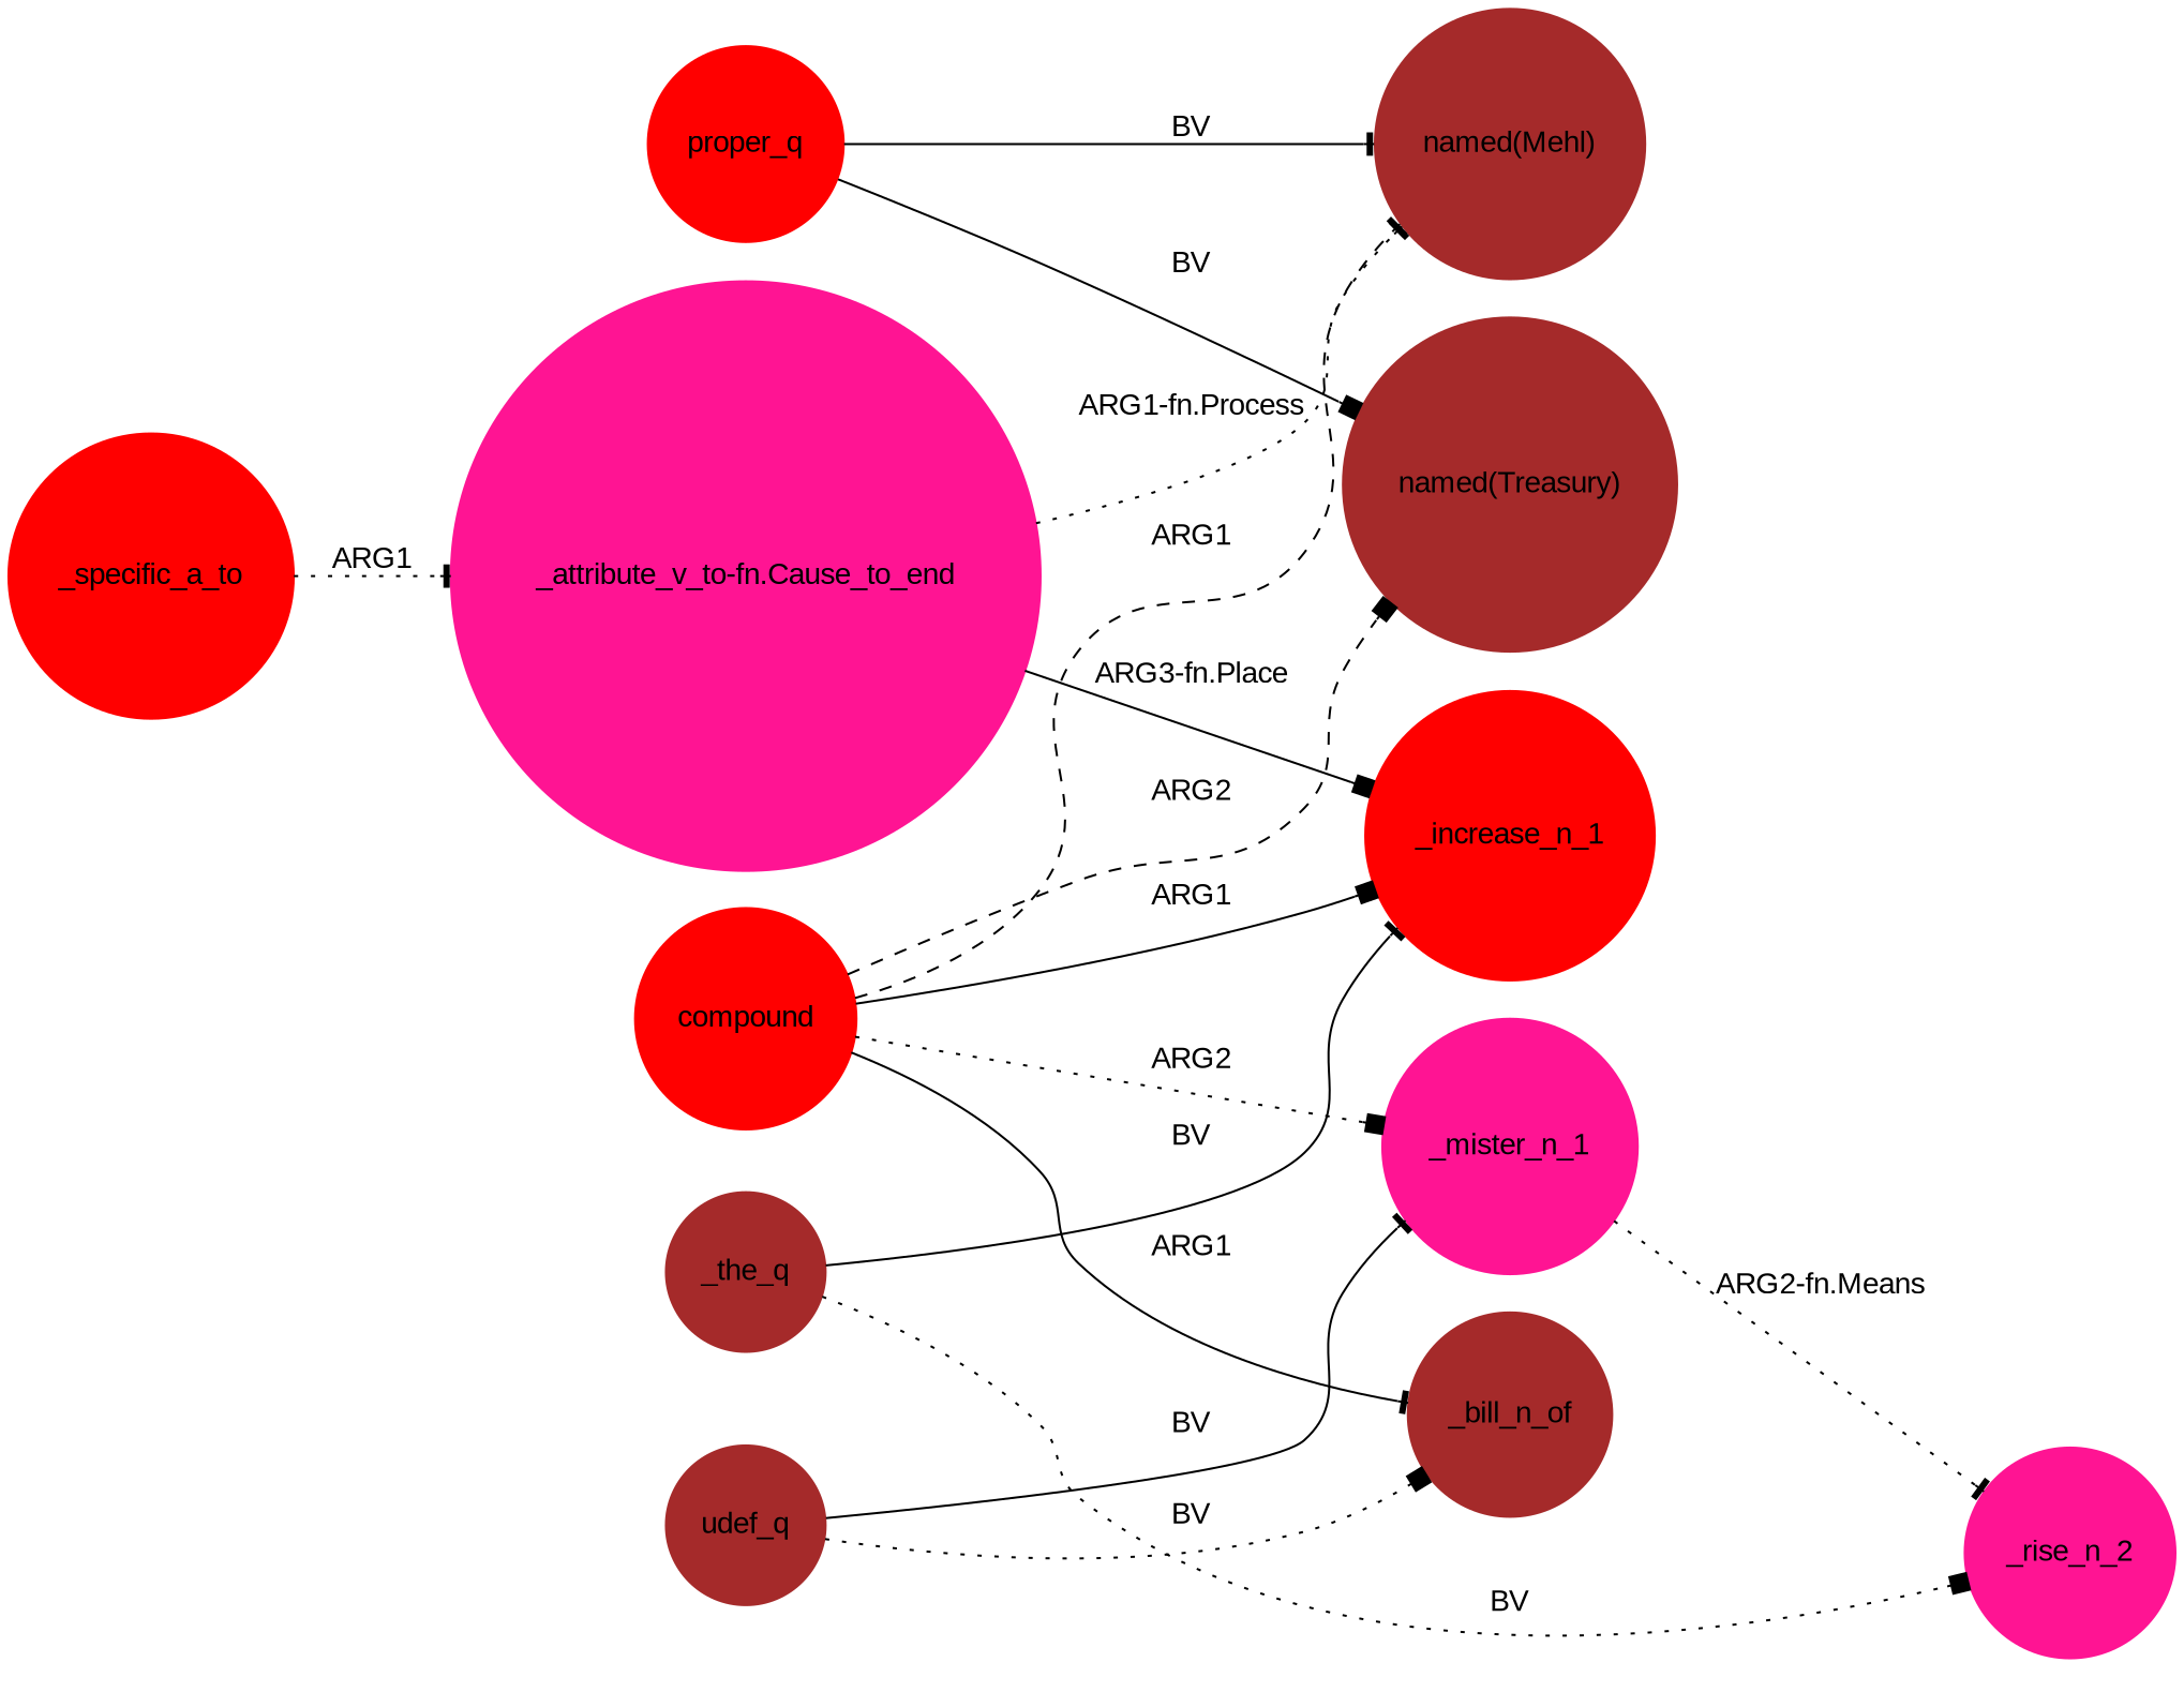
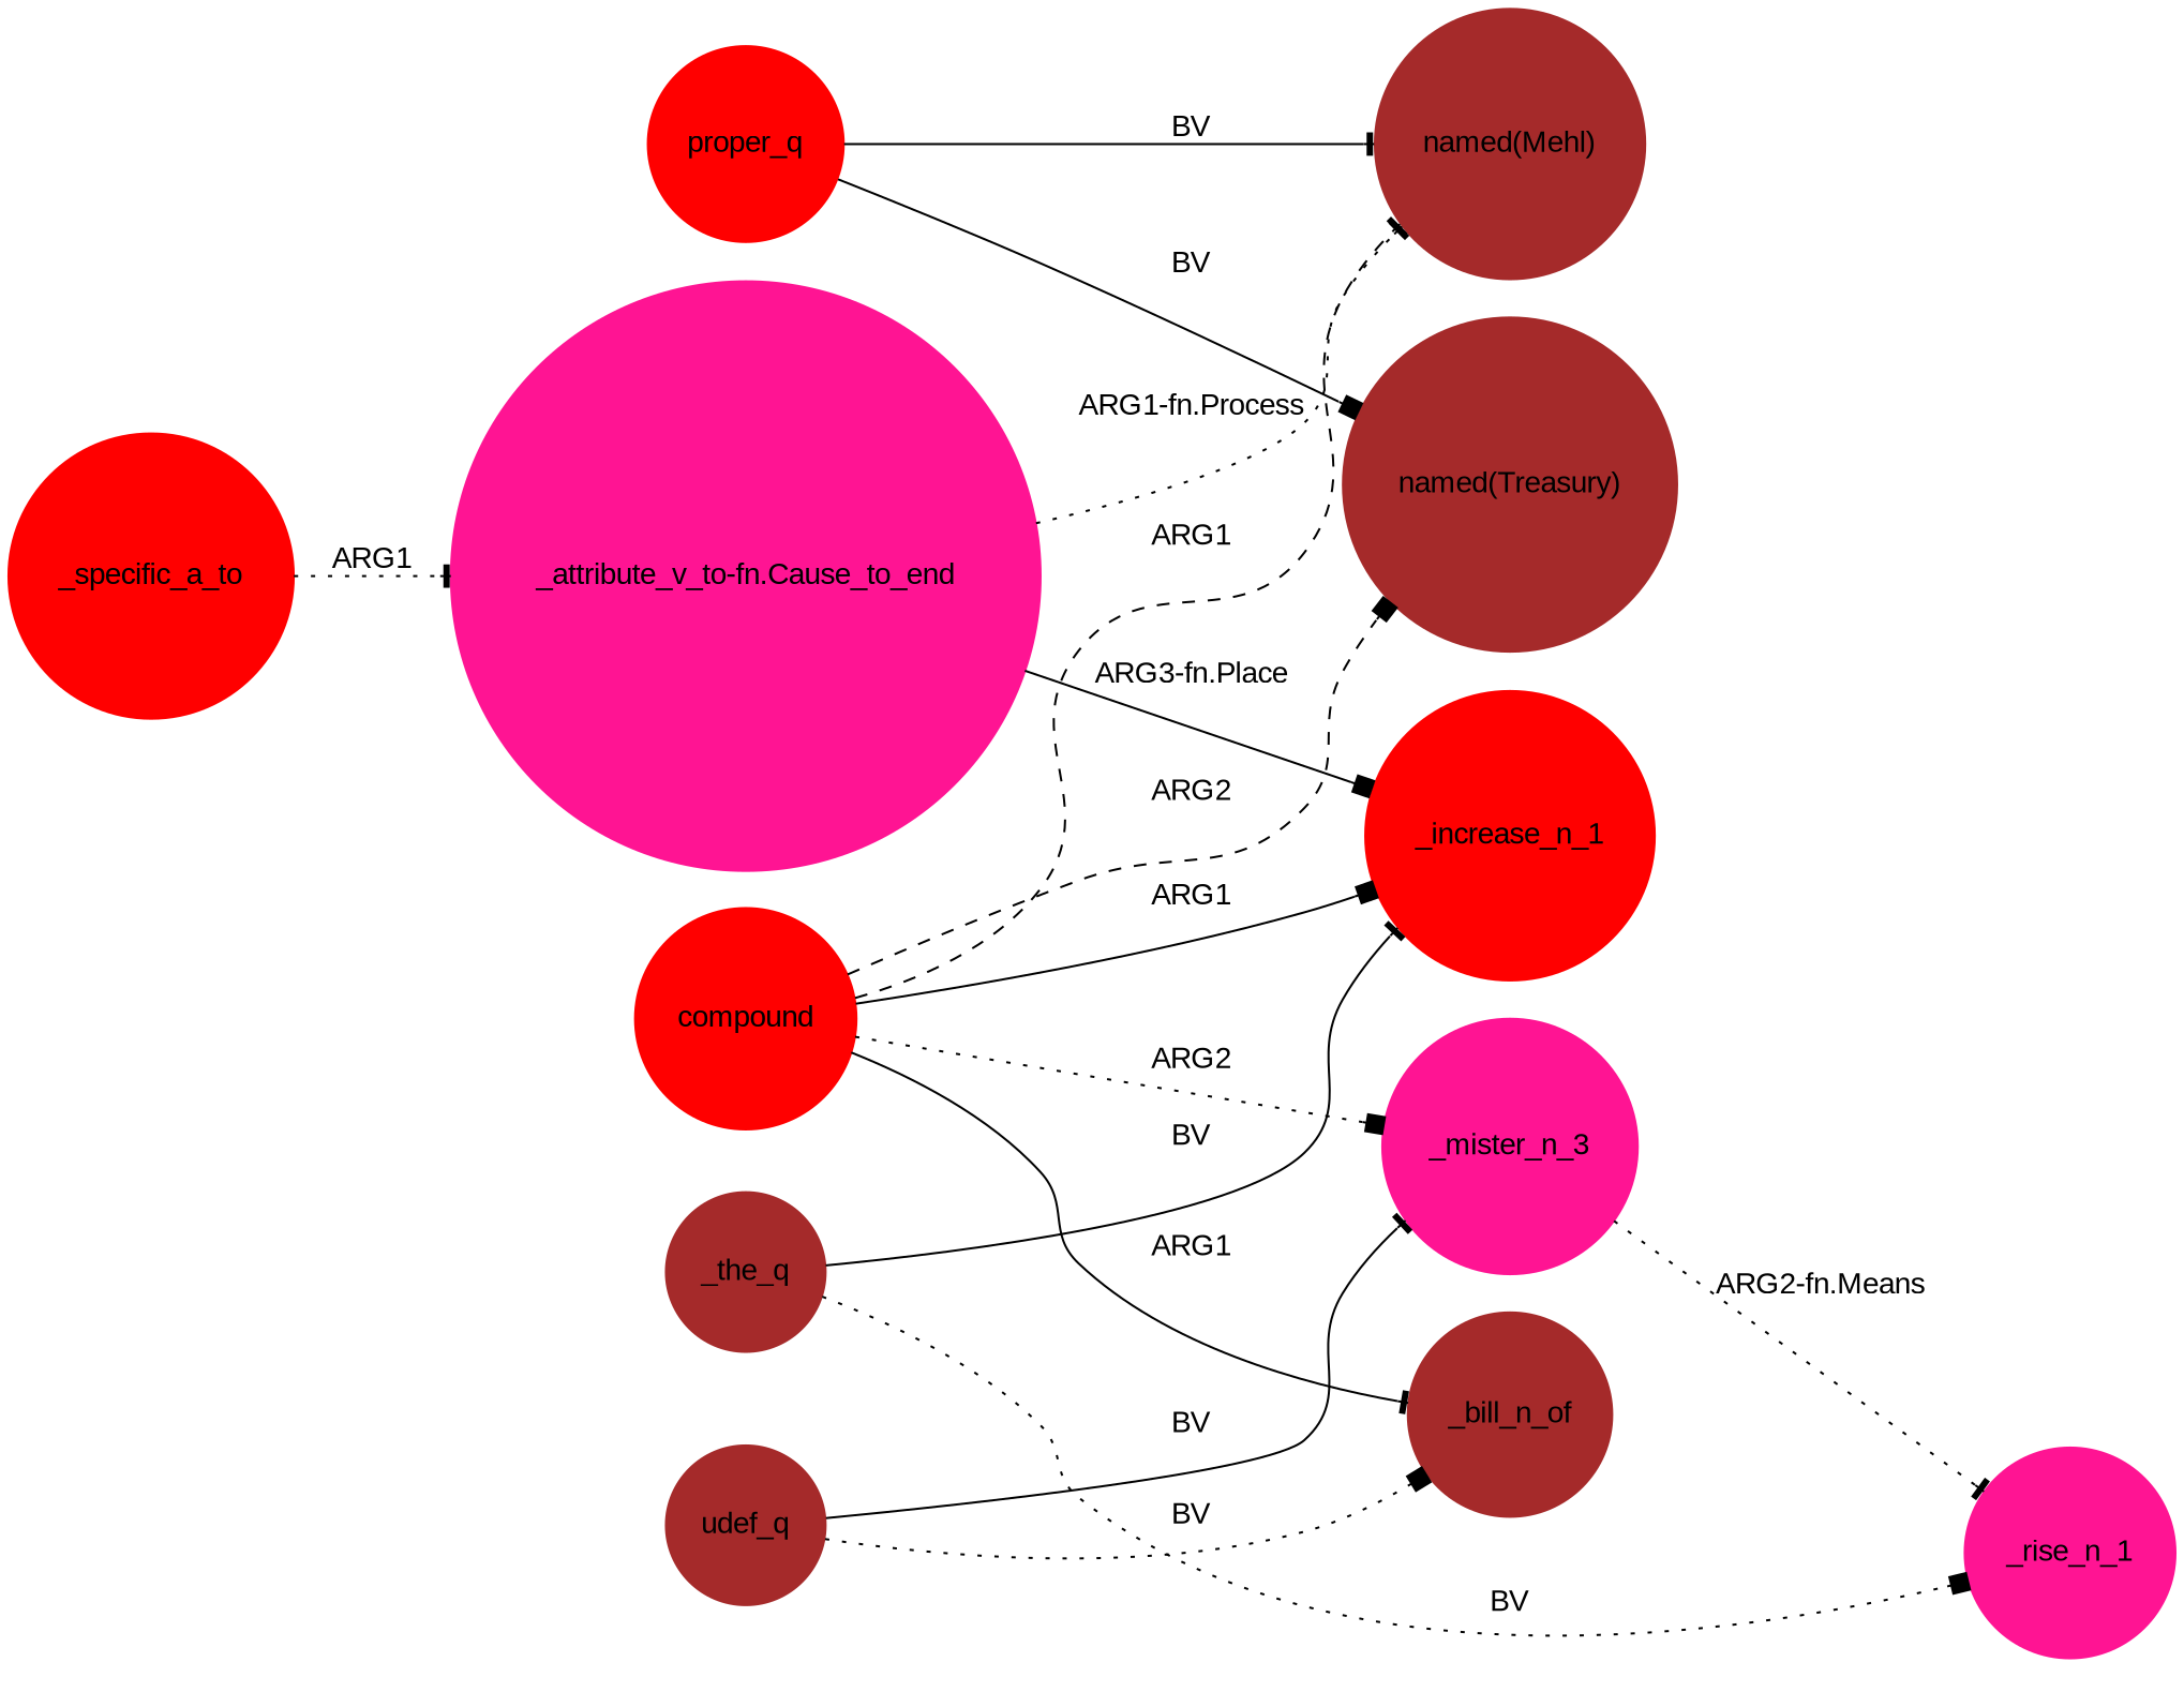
  digraph {
    fontname="Liberation Sans"
    rankdir=LR
    node [color=brown fontname="Liberation Sans" shape=circle style=filled]
    edge [arrowhead=tee fontname="Liberation Sans" style=solid]
    proper_q [color=red]
    "named(Mehl)"
    "named(Treasury)"
    compound [color=red]
    _increase_n_1 [color=red]
-   _mister_n_1 [color=deeppink]
+   _mister_n_1 [color=deeppink label=_mister_n_3]
    _bill_n_of
-   _rise_n_1 [color=deeppink label=_rise_n_2]
+   _rise_n_1 [color=deeppink]
    "_attribute_v_to-fn.Cause_to_end" [color=deeppink]
    udef_q
    _specific_a_to [color=red]
    _the_q
    proper_q -> "named(Mehl)" [label=BV]
    proper_q -> "named(Treasury)" [arrowhead=box label=BV]
    compound -> "named(Mehl)" [label=ARG1 style=dashed]
    compound -> "named(Treasury)" [arrowhead=box label=ARG2 style=dashed]
    compound -> _increase_n_1 [arrowhead=box label=ARG1]
    compound -> _mister_n_1 [arrowhead=box label=ARG2 style=dotted]
    compound -> _bill_n_of [label=ARG1]
    _mister_n_1 -> _rise_n_1 [label="ARG2-fn.Means" style=dotted]
    "_attribute_v_to-fn.Cause_to_end" -> "named(Mehl)" [label="ARG1-fn.Process" style=dotted]
    "_attribute_v_to-fn.Cause_to_end" -> _increase_n_1 [arrowhead=box label="ARG3-fn.Place"]
    udef_q -> _mister_n_1 [label=BV]
    udef_q -> _bill_n_of [arrowhead=box label=BV style=dotted]
    _specific_a_to -> "_attribute_v_to-fn.Cause_to_end" [label=ARG1 style=dotted]
    _the_q -> _increase_n_1 [label=BV]
    _the_q -> _rise_n_1 [arrowhead=box label=BV style=dotted]
  }
